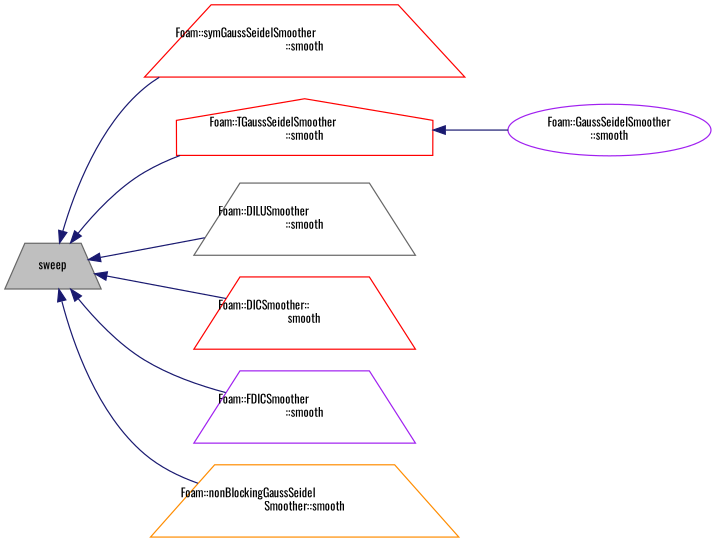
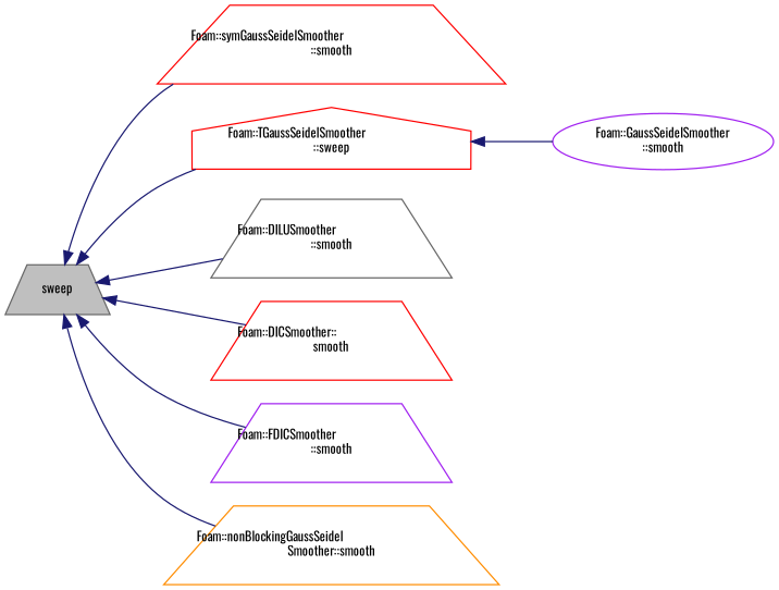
  digraph {
    fontname=Oswald
    rankdir=LR
    node [color=red fontname=Oswald fontsize=10 shape=trapezium]
    edge [color=midnightblue dir=back fontname=Oswald fontsize=10 labelfontname=Helvetica labelfontsize=10 style=solid]
    n1 [color=gray40 fillcolor=grey75 fontcolor=black height=0.2 label=sweep style=filled width=0.4]
    n2 [height=0.2 label="Foam::symGaussSeidelSmoother\l::smooth" width=0.4]
-   n3 [height=0.2 label="Foam::TGaussSeidelSmoother\l::smooth" shape=house width=0.4]
+   n3 [height=0.2 label="Foam::TGaussSeidelSmoother\l::sweep" shape=house width=0.4]
    n4 [color=gray40 height=0.2 label="Foam::DILUSmoother\l::smooth" width=0.4]
    n5 [height=0.2 label="Foam::DICSmoother::\lsmooth" width=0.4]
    n6 [color=purple height=0.2 label="Foam::FDICSmoother\l::smooth" width=0.4]
    n7 [color=darkorange height=0.2 label="Foam::nonBlockingGaussSeidel\lSmoother::smooth" width=0.4]
    n8 [color=purple height=0.2 label="Foam::GaussSeidelSmoother\l::smooth" shape=ellipse width=0.4]
    n1 -> n2
    n1 -> n3
    n1 -> n4
    n1 -> n5
    n1 -> n6
    n1 -> n7
    n3 -> n8
  }
